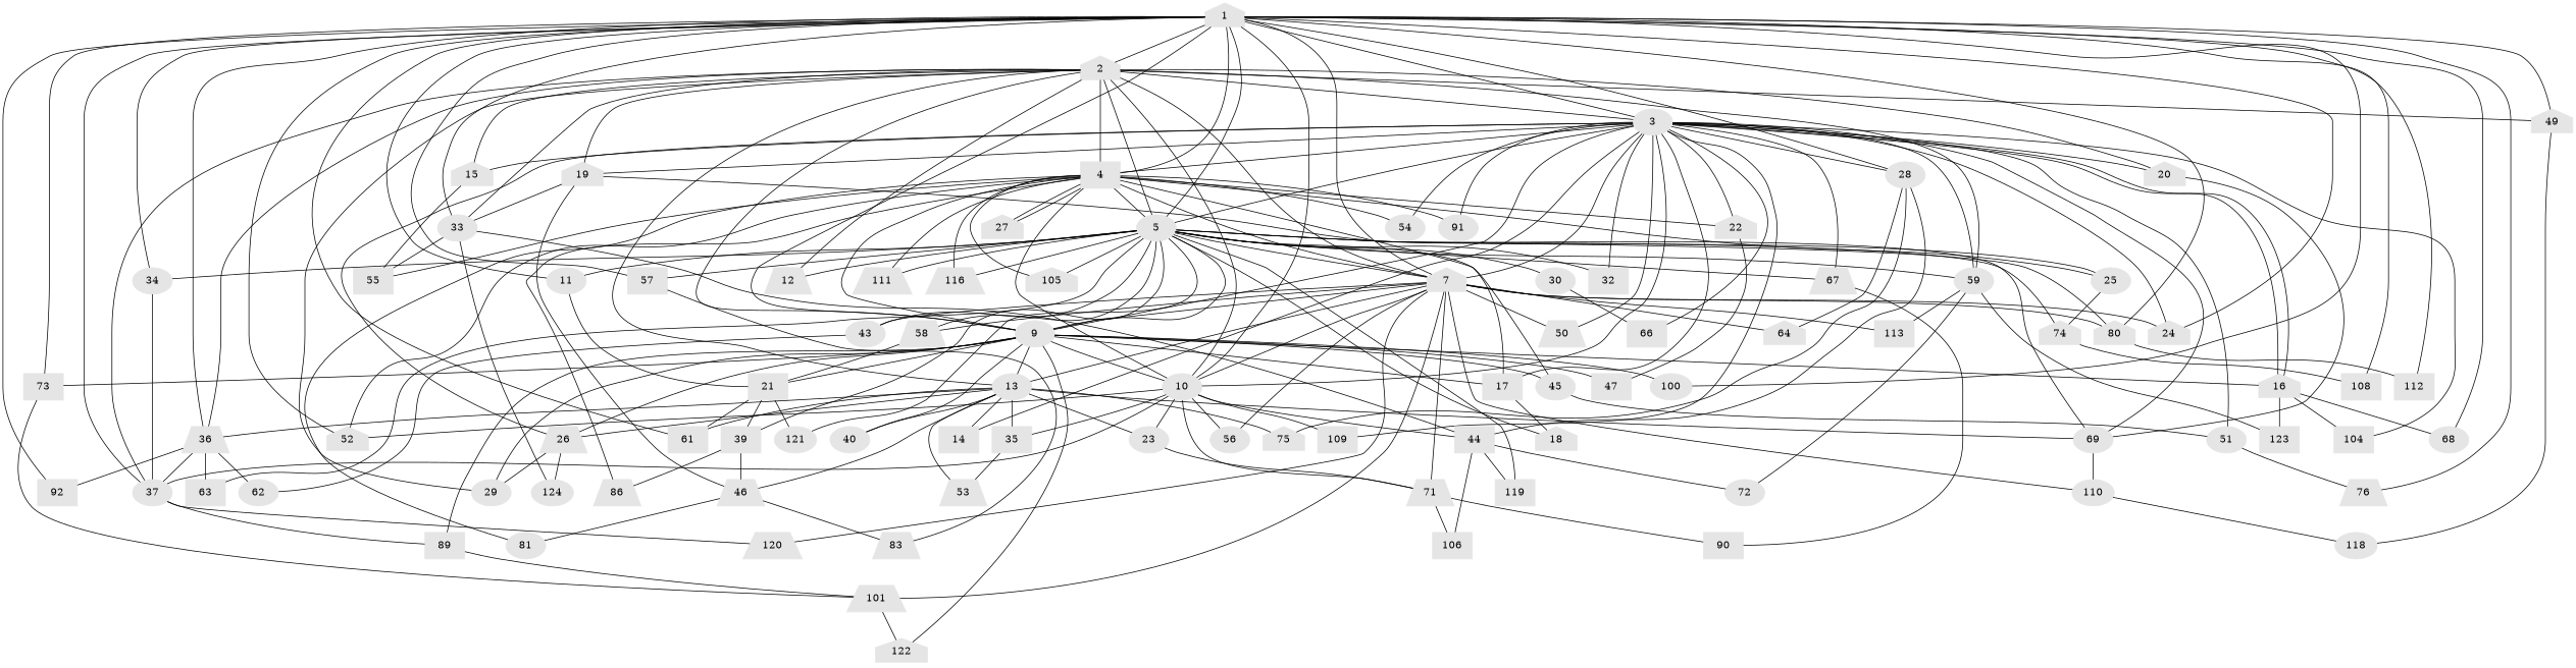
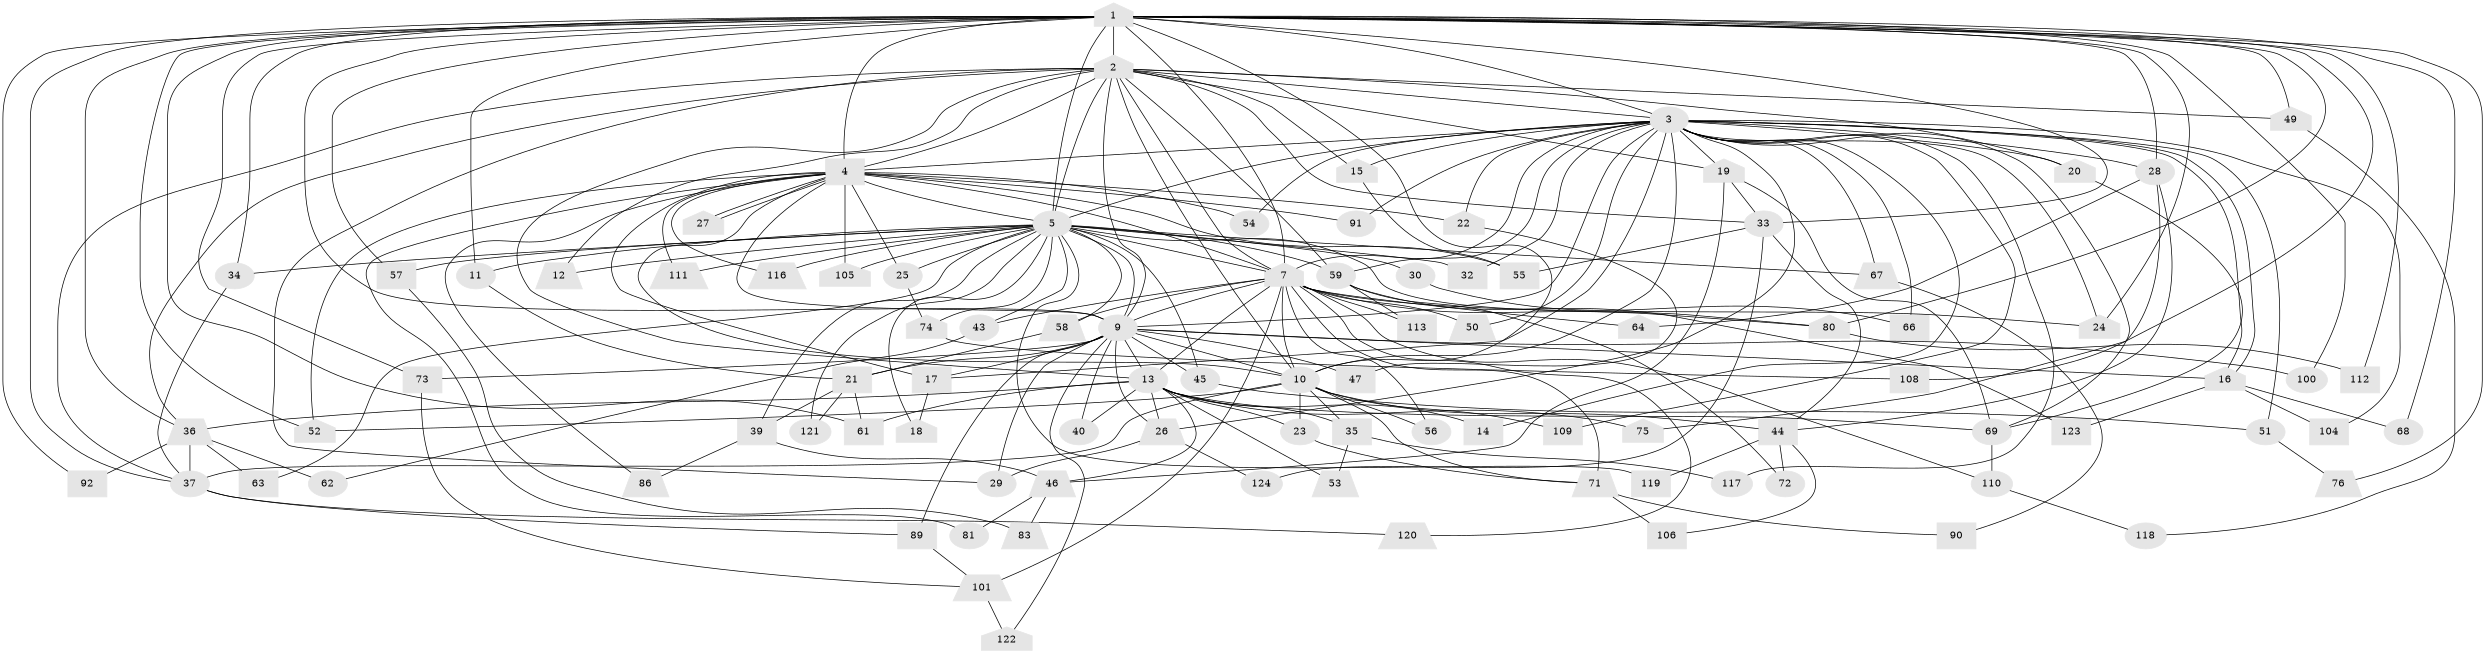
  graph {
    node [color=gray90 shape=ellipse style=filled]
    1 [shape=house super="+114"]
    2 [shape=house super="+41"]
    3 [super="+97"]
    4 [shape=box super="+8"]
    5 [super="+6"]
    7 [shape=house super="+115"]
    9 [super="+99"]
    10 [super="+82"]
    11
    24 [shape=house super="+85"]
    28 [super="+84"]
    33 [super="+77"]
    34 [super="+94"]
    36 [shape=trapezium super="+60"]
    37 [super="+38"]
    49 [shape=house]
    52 [shape=house super="+95"]
    57 [shape=box]
    61 [shape=box super="+102"]
    68
    73 [shape=box]
    76 [shape=trapezium]
    80 [shape=house super="+98"]
    92 [shape=box]
    100
    108 [shape=box]
    112 [shape=box]
    12 [shape=trapezium]
    13 [super="+93"]
    15 [shape=house]
    19 [shape=house super="+107"]
    20 [shape=house]
    29 [super="+48"]
    59 [super="+79"]
    14 [shape=box]
    16 [shape=house super="+70"]
    17 [shape=box super="+42"]
    22 [shape=house]
    26 [shape=trapezium super="+65"]
    32 [shape=box]
    50 [shape=trapezium]
    51
    54
    66 [shape=box]
    67 [shape=trapezium]
    69 [super="+87"]
    91
    104 [shape=box]
    109 [shape=box]
+   117
    25
    27 [shape=house]
    55 [shape=box super="+96"]
    81
    86 [shape=trapezium]
    105 [shape=house]
    111 [shape=trapezium]
    116 [shape=trapezium]
    18 [shape=house]
    30
    39 [shape=box]
    43
    45
    58 [shape=trapezium]
    63 [shape=box]
    74 [shape=house]
    119 [shape=box]
    121
    56
    64 [shape=house]
    71 [shape=trapezium]
    101 [shape=trapezium super="+103"]
    110
    113 [shape=box]
    120 [shape=trapezium]
    21 [shape=box super="+31"]
    40
    47 [shape=box]
    89 [shape=box]
    122 [shape=house]
    23
    35 [shape=box]
    44 [shape=box super="+88"]
    75 [shape=house]
    124
    62
    118
    83 [shape=trapezium]
    46 [shape=trapezium super="+78"]
    53 [shape=trapezium]
    123 [shape=box]
    72
    90 [shape=box]
    106 [shape=box]
    1 -- 2 [weight=2]
    1 -- 3
    1 -- 4 [weight=2]
    1 -- 5 [weight=2]
    1 -- 7
    1 -- 9
    1 -- 10
    1 -- 11
    1 -- 24
    1 -- 28 [weight=2]
    1 -- 33 [weight=2]
    1 -- 34
    1 -- 36
    1 -- 37
    1 -- 49
    1 -- 52
    1 -- 57
    1 -- 61
    1 -- 68
    1 -- 73
    1 -- 76
    1 -- 80
    1 -- 92
    1 -- 100
    1 -- 108
    1 -- 112
    2 -- 3
    2 -- 4 [weight=2]
    2 -- 5 [weight=2]
    2 -- 7
    2 -- 9
    2 -- 10
    2 -- 33
    2 -- 36
    2 -- 37
    2 -- 49
    2 -- 12
    2 -- 13
    2 -- 15
    2 -- 19
    2 -- 20
    2 -- 29
    2 -- 59
    3 -- 4 [weight=2]
    3 -- 5 [weight=2]
    3 -- 7
    3 -- 9
    3 -- 10
    3 -- 24
    3 -- 28
    3 -- 15
    3 -- 19
    3 -- 20
    3 -- 59
    3 -- 14
    3 -- 16
    3 -- 16
    3 -- 17
    3 -- 22
    3 -- 26
    3 -- 32
    3 -- 50
    3 -- 51
    3 -- 54
    3 -- 66 [weight=2]
    3 -- 67
    3 -- 69
    3 -- 91
    3 -- 104
    3 -- 109
+   3 -- 117
    4 -- 5 [weight=4]
    4 -- 7 [weight=2]
    4 -- 9 [weight=2]
    4 -- 10 [weight=2]
    4 -- 52
    4 -- 17
    4 -- 22
    4 -- 54
    4 -- 91
    4 -- 25
    4 -- 27
    4 -- 27
    4 -- 55
    4 -- 81
    4 -- 86
    4 -- 105
    4 -- 111
    4 -- 116
    5 -- 7 [weight=2]
    5 -- 9 [weight=2]
    5 -- 11
    5 -- 34
    5 -- 57
    5 -- 80
    5 -- 12
    5 -- 59
    5 -- 32
    5 -- 67
    5 -- 25
    5 -- 105
    5 -- 111
    5 -- 116
    5 -- 18
    5 -- 30 [weight=2]
    5 -- 39
    5 -- 43
    5 -- 45
    5 -- 58
    5 -- 63
    5 -- 74
    5 -- 119
    5 -- 121
    7 -- 9
    7 -- 10
    7 -- 24
    7 -- 80
    7 -- 13
    7 -- 50
    7 -- 43
    7 -- 58
    7 -- 56
    7 -- 64
    7 -- 71
    7 -- 101
    7 -- 110
    7 -- 113
    7 -- 120
    9 -- 10
    9 -- 73
    9 -- 100
    9 -- 13
    9 -- 29
    9 -- 16 [weight=2]
    9 -- 17
    9 -- 26
    9 -- 45
    9 -- 21
    9 -- 40
    9 -- 47
    9 -- 89
    9 -- 122
    10 -- 37
    10 -- 52
    10 -- 109
    10 -- 56
    10 -- 71
    10 -- 23
    10 -- 35
    10 -- 44
    11 -- 21
    28 -- 64
    28 -- 44
    28 -- 75
    33 -- 55
    33 -- 44
    33 -- 124
    34 -- 37
    36 -- 37
    36 -- 92
    36 -- 63
    36 -- 62
    37 -- 120
    37 -- 89
    49 -- 118
    57 -- 83
    73 -- 101
    80 -- 112
    13 -- 36
    13 -- 61
    13 -- 14
    13 -- 26
    13 -- 69
    13 -- 40
    13 -- 23
    13 -- 35
    13 -- 75
    13 -- 46
    13 -- 53
    15 -- 55
    19 -- 33
    19 -- 69
    19 -- 46
    20 -- 69
    59 -- 113
    59 -- 123
    59 -- 72
    16 -- 68
    16 -- 104
    16 -- 123
    17 -- 18
    22 -- 47
    26 -- 29
    26 -- 124
    51 -- 76
    67 -- 90
    69 -- 110
    25 -- 74
    30 -- 66
    39 -- 86
    39 -- 46
    43 -- 62
    45 -- 51
    58 -- 21
    74 -- 108
    71 -- 90
    71 -- 106
    101 -- 122
    110 -- 118
    21 -- 61
    21 -- 39
    21 -- 121
    89 -- 101
    23 -- 71
+   35 -- 117
    35 -- 53
    44 -- 119
    44 -- 72
    44 -- 106
    46 -- 81
    46 -- 83
  }
